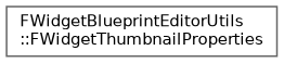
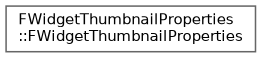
  digraph {
    rankdir=LR
-   n1 [color=grey40 fillcolor=white fontname=Helvetica fontsize=10 height=0.2 label="FWidgetBlueprintEditorUtils\l::FWidgetThumbnailProperties" shape=box style=filled width=0.4]
+   n1 [color=grey40 fillcolor=white fontname=Helvetica fontsize=10 height=0.2 label="FWidgetThumbnailProperties\l::FWidgetThumbnailProperties" shape=box style=filled width=0.4]
  }
